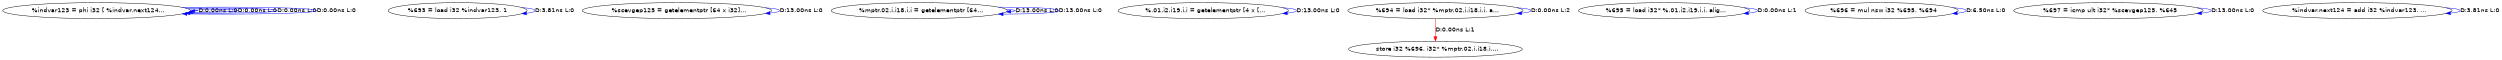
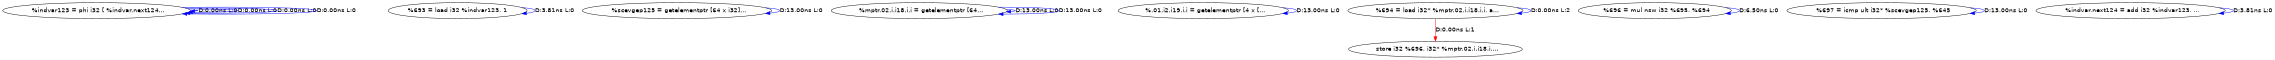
  digraph {
    fontname="DejaVu Sans"
    node [fontname="DejaVu Sans"]
    edge [color=blue fontname="DejaVu Sans"]
    n1 [label="  %indvar123 = phi i32 [ %indvar.next124..."]
    n2 [label="%693 = load i32 %indvar123, 1"]
    n3 [label="  %scevgep125 = getelementptr [64 x i32]..."]
    n4 [label="  %mptr.02.i.i18.i.i = getelementptr [64..."]
    n5 [label="  %.01.i2.i19.i.i = getelementptr [4 x [..."]
    n6 [label="  %694 = load i32* %mptr.02.i.i18.i.i, a..."]
    n7 [label="  store i32 %696, i32* %mptr.02.i.i18.i...."]
-   n8 [label="  %695 = load i32* %.01.i2.i19.i.i, alig..."]
    n9 [label="  %696 = mul nsw i32 %695, %694"]
    n10 [label="  %697 = icmp ult i32* %scevgep125, %645"]
    n11 [label="  %indvar.next124 = add i32 %indvar123, ..."]
    n1 -> n1 [label="D:0.00ns L:0"]
    n1 -> n1 [label="D:0.00ns L:0"]
    n1 -> n1 [label="D:0.00ns L:0"]
    n1 -> n1 [label="D:0.00ns L:0"]
    n2 -> n2 [label="D:3.81ns L:0"]
    n3 -> n3 [label="D:13.00ns L:0"]
    n4 -> n4 [label="D:13.00ns L:0"]
    n4 -> n4 [label="D:13.00ns L:0"]
    n5 -> n5 [label="D:13.00ns L:0"]
    n6 -> n6 [label="D:0.00ns L:2"]
    n6 -> n7 [color=red label="D:0.00ns L:1"]
-   n8 -> n8 [label="D:0.00ns L:1"]
    n9 -> n9 [label="D:6.50ns L:0"]
    n10 -> n10 [label="D:13.00ns L:0"]
    n11 -> n11 [label="D:3.81ns L:0"]
  }
